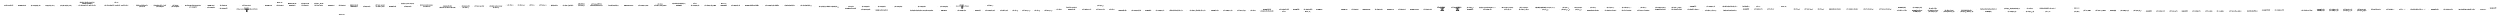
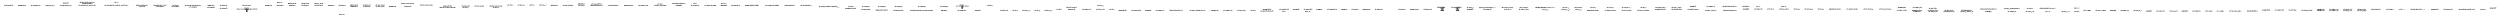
  digraph {
    rankdir=LR
    n1 [label="(<operator>.logicalOr,is_multicast_ether_addr(addr) || is_zero_ether_addr_0(addr) || !memcmp(addr, hapd->own_addr, 6u))"]
    n2 [label="(<operator>.indirection,*addr)"]
    n3 [label="(random_add_randomness,random_add_randomness(addr, 6u))"]
    n4 [label="(<operator>.indirectIndexAccess,addr[1])"]
    n5 [label="(hostapd_logger,hostapd_logger(hapd, addr, 1u, 2, \"associated\"))"]
    n6 [label="(is_multicast_ether_addr,is_multicast_ether_addr(addr))"]
    n7 [label="(is_zero_ether_addr_0,is_zero_ether_addr_0(addr))"]
    n8 [label="(<operator>.logicalOr,is_zero_ether_addr_0(addr) || !memcmp(addr, hapd->own_addr, 6u))"]
    n9 [label="(FIELD_IDENTIFIER,own_addr,own_addr)"]
    n10 [label="(<operator>.indirectFieldAccess,hapd->own_addr)"]
    n11 [label="(<operator>.logicalNot,!memcmp(addr, hapd->own_addr, 6u))"]
    n12 [label="(memcmp,memcmp(addr, hapd->own_addr, 6u))"]
    n13 [label="(wpa_printf,wpa_printf(\n        2,\n        \"%s: Invalid SA=%02x:%02x:%02x:%02x:%02x:%02x in received indication - ignore this indication silently\",\n        \"hostapd_notif_assoc\",\n        *addr,\n        addr[1],\n        addr[2],\n        addr[3],\n        addr[4],\n        addr[5]))"]
    n14 [label="(RETURN,return 0;,return 0;)"]
    n15 [label="(METHOD_RETURN,int __fastcall)"]
    n16 [label="(<operator>.indirectIndexAccess,addr[2])"]
    n17 [label="(<operator>.indirectIndexAccess,addr[3])"]
    n18 [label="(<operator>.indirectIndexAccess,addr[4])"]
    n19 [label="(<operator>.indirectIndexAccess,addr[5])"]
    n20 [label="(<operator>.addressOf,&elems)"]
    n21 [label="(ieee802_11_parse_elems,ieee802_11_parse_elems(req_ies, req_ies_len, &elems, 0))"]
    n22 [label="(FIELD_IDENTIFIER,wps_ie,wps_ie)"]
    n23 [label="(<operator>.fieldAccess,elems.wps_ie)"]
    n24 [label="(<operator>.assignment,v10 = elems.wps_ie)"]
    n25 [label="(FIELD_IDENTIFIER,wps_ie,wps_ie)"]
    n26 [label="(<operator>.fieldAccess,elems.wps_ie)"]
    n27 [label="(FIELD_IDENTIFIER,wps_ie_len,wps_ie_len)"]
    n28 [label="(FIELD_IDENTIFIER,rsn_ie,rsn_ie)"]
    n29 [label="(<operator>.fieldAccess,elems.wps_ie_len)"]
    n30 [label="(<operator>.fieldAccess,elems.rsn_ie)"]
    n31 [label="(<operator>.assignment,v11 = elems.wps_ie_len)"]
    n32 [label="(wpa_printf,wpa_printf(2, \"STA included WPS IE in (Re)AssocReq\"))"]
    n33 [label="(<operator>.subtraction,v10 - 2)"]
    n34 [label="(<operator>.assignment,v12 = v10 - 2)"]
    n35 [label="(<operator>.assignment,v10 = elems.rsn_ie)"]
    n36 [label="(FIELD_IDENTIFIER,rsn_ie,rsn_ie)"]
    n37 [label="(<operator>.fieldAccess,elems.rsn_ie)"]
    n38 [label="(FIELD_IDENTIFIER,rsn_ie_len,rsn_ie_len)"]
    n39 [label="(FIELD_IDENTIFIER,wpa_ie,wpa_ie)"]
+   n40 [label="(<operator>.fieldAccess,elems.rsn_ie_len)"]
    n41 [label="(<operator>.fieldAccess,elems.wpa_ie)"]
    n42 [label="(<operator>.assignment,v11 = elems.rsn_ie_len)"]
    n43 [label="(wpa_printf,wpa_printf(2, \"STA included RSN IE in (Re)AssocReq\"))"]
    n44 [label="(<operator>.assignment,v10 = elems.wpa_ie)"]
    n45 [label="(FIELD_IDENTIFIER,wpa_ie,wpa_ie)"]
    n46 [label="(<operator>.fieldAccess,elems.wpa_ie)"]
-   n47 [label="(<operator>.logicalNot,!elems.wpa_ie)"]
    n48 [label="(wpa_printf,wpa_printf(2, \"STA did not include WPS/RSN/WPA IE in (Re)AssocReq\"))"]
    n49 [label="(FIELD_IDENTIFIER,wpa_ie_len,wpa_ie_len)"]
    n50 [label="(<operator>.assignment,v12 = 0)"]
    n51 [label="(<operator>.fieldAccess,elems.wpa_ie_len)"]
    n52 [label="(<operator>.assignment,v13 = 0)"]
    n53 [label="(ap_get_sta,ap_get_sta(elems, addr))"]
    n54 [label="(<operator>.assignment,v14 = ap_get_sta(hapd, addr))"]
    n55 [label="(<operator>.assignment,v15 = v14)"]
    n56 [label="(ap_sta_add,ap_sta_add(hapd, addr))"]
    n57 [label="(ap_sta_no_session_timeout,ap_sta_no_session_timeout(hapd, v14))"]
    n58 [label="(<operator>.assignment,v15 = ap_sta_add(hapd, addr))"]
    n59 [label="(accounting_sta_stop,accounting_sta_stop(hapd, v15))"]
    n60 [label="(FIELD_IDENTIFIER,timeout_next,timeout_next)"]
    n61 [label="(<operator>.indirectFieldAccess,v15->timeout_next)"]
    n62 [label="(<operator>.assignment,v15->timeout_next = STA_NULLFUNC)"]
    n63 [label="(FIELD_IDENTIFIER,flags,flags)"]
    n64 [label="(<operator>.indirectFieldAccess,v15->flags)"]
    n65 [label="(<operator>.logicalNot,!v15)"]
    n66 [label="(hostapd_drv_sta_disassoc,hostapd_drv_sta_disassoc(hapd, addr, 5))"]
    n67 [label="(<operator>.minus,-1)"]
    n68 [label="(RETURN,return -1;,return -1;)"]
    n69 [label="(<operators>.assignmentAnd,v15->flags &= 0xFFFECFFF)"]
    n70 [label="(FIELD_IDENTIFIER,iface,iface)"]
    n71 [label="(<operator>.indirectFieldAccess,hapd->iface)"]
    n72 [label="(<operator>.logicalOr,hapd->iface->drv_max_acl_mac_addrs || hostapd_check_acl(hapd, addr, 0) == 1)"]
    n73 [label="(FIELD_IDENTIFIER,supp_op_classes,supp_op_classes)"]
    n74 [label="(<operator>.indirection,*addr)"]
    n75 [label="(<operator>.fieldAccess,elems.supp_op_classes)"]
    n76 [label="(<operator>.indirectIndexAccess,addr[1])"]
    n77 [label="(<operator>.indirectFieldAccess,hapd->iface->drv_max_acl_mac_addrs)"]
    n78 [label="(hostapd_check_acl,hostapd_check_acl(hapd, addr, 0))"]
    n79 [label="(<operator>.equals,hostapd_check_acl(hapd, addr, 0) == 1)"]
    n80 [label="(FIELD_IDENTIFIER,drv_max_acl_mac_addrs,drv_max_acl_mac_addrs)"]
    n81 [label="(ap_copy_sta_supp_op_classes,ap_copy_sta_supp_op_classes(v15, elems.supp_op_classes, elems.supp_op_classes_len))"]
    n82 [label="(FIELD_IDENTIFIER,conf,conf)"]
    n83 [label="(<operator>.indirectFieldAccess,hapd->conf)"]
    n84 [label="(FIELD_IDENTIFIER,supp_op_classes_len,supp_op_classes_len)"]
+   n85 [label="(<operator>.fieldAccess,elems.supp_op_classes_len)"]
    n86 [label="(<operator>.logicalNot,!hapd->conf->wpa)"]
    n87 [label="(<operator>.equals,v12 == 0)"]
    n88 [label="(FIELD_IDENTIFIER,flags,flags)"]
    n89 [label="(<operator>.assignment,v16 = v12 == 0)"]
    n90 [label="(<operator>.indirectFieldAccess,v15->flags)"]
-   n91 [label="(<operator>.indirectFieldAccess,hapd->conf->wpa)"]
    n92 [label="(FIELD_IDENTIFIER,wpa,wpa)"]
    n93 [label="(<operator>.equals,v13 == 0)"]
    n94 [label="(<operator>.logicalNot,!v16)"]
    n95 [label="(<operator>.assignment,v16 = v13 == 0)"]
    n96 [label="(FIELD_IDENTIFIER,wpa_sm,wpa_sm)"]
    n97 [label="(wpa_printf,wpa_printf(2, \"No WPA/RSN IE from STA\"))"]
    n98 [label="(<operator>.indirectFieldAccess,v15->wpa_sm)"]
    n99 [label="(<operator>.assignment,v17 = 13)"]
    n100 [label="(<operator>.assignment,v18 = v15->wpa_sm)"]
    n101 [label="(<operator>.logicalNot,!v18)"]
    n102 [label="(FIELD_IDENTIFIER,wpa_auth,wpa_auth)"]
    n103 [label="(FIELD_IDENTIFIER,wpa_auth,wpa_auth)"]
    n104 [label="(<operator>.indirectFieldAccess,hapd->wpa_auth)"]
    n105 [label="(<operator>.indirectFieldAccess,hapd->wpa_auth)"]
    n106 [label="(<operator>.assignment,v18 = wpa_auth_sta_init(hapd->wpa_auth, v15->addr, 0))"]
    n107 [label="(FIELD_IDENTIFIER,wpa_sm,wpa_sm)"]
    n108 [label="(<operator>.indirectFieldAccess,v15->wpa_sm)"]
    n109 [label="(wpa_auth_sta_init,wpa_auth_sta_init(hapd->wpa_auth, v15->addr, 0))"]
    n110 [label="(FIELD_IDENTIFIER,addr,addr)"]
    n111 [label="(<operator>.indirectFieldAccess,v15->addr)"]
    n112 [label="(<operator>.assignment,v15->wpa_sm = v18)"]
    n113 [label="(<operator>.logicalNot,!v18)"]
    n114 [label="(wpa_printf,wpa_printf(5, \"Failed to initialize WPA state machine\"))"]
    n115 [label="(<operator>.minus,-1)"]
    n116 [label="(RETURN,return -1;,return -1;)"]
    n117 [label="(<operator>.assignment,v19 = wpa_validate_wpa_ie(\n                      hapd->wpa_auth,\n                      v18,\n                      hapd->iface->freq,\n                      v12,\n                      v13,\n                      elems.mdie,\n                      elems.mdie_len,\n                      elems.owe_dh,\n                      elems.owe_dh_len))"]
    n118 [label="(<operator>.assignment,v20 = v19)"]
    n119 [label="(FIELD_IDENTIFIER,flags,flags)"]
    n120 [label="(wpa_printf,wpa_printf(2, \"WPA/RSN information element rejected? (res %u)\", v19))"]
    n121 [label="(<operator>.indirectFieldAccess,v15->flags)"]
    n122 [label="(wpa_validate_wpa_ie,wpa_validate_wpa_ie(\n                      hapd->wpa_auth,\n                      v18,\n                      hapd->iface->freq,\n                      v12,\n                      v13,\n                      elems.mdie,\n                      elems.mdie_len,\n                      elems.owe_dh,\n                      elems.owe_dh_len))"]
    n123 [label="(FIELD_IDENTIFIER,iface,iface)"]
    n124 [label="(<operator>.indirectFieldAccess,hapd->iface)"]
+   n125 [label="(<operator>.indirectFieldAccess,hapd->iface->freq)"]
    n126 [label="(FIELD_IDENTIFIER,mdie,mdie)"]
    n127 [label="(<operator>.fieldAccess,elems.mdie)"]
    n128 [label="(FIELD_IDENTIFIER,freq,freq)"]
    n129 [label="(FIELD_IDENTIFIER,mdie_len,mdie_len)"]
    n130 [label="(<operator>.fieldAccess,elems.mdie_len)"]
-   n131 [label="(FIELD_IDENTIFIER,owe_dh,owe_dh)"]
    n132 [label="(<operator>.fieldAccess,elems.owe_dh)"]
    n133 [label="(FIELD_IDENTIFIER,owe_dh_len,owe_dh_len)"]
    n134 [label="(<operator>.fieldAccess,elems.owe_dh_len)"]
    n135 [label="(UNKNOWN,const unsigned __int8 *,const unsigned __int8 *)"]
    n136 [label="(<operator>.cast,(const unsigned __int8 *)\"IE\")"]
    n137 [label="(Delegate_CreateDelegate_0,Delegate_CreateDelegate_0(2, (const unsigned __int8 *)\"IE\", v12, v13))"]
    n138 [label="(<operator>.assignment,v17 = 13)"]
    n139 [label="(UNKNOWN,unsigned int,unsigned int)"]
    n140 [label="(<operator>.subtraction,v20 - 2)"]
    n141 [label="(<operator>.lessThan,(unsigned int)(v20 - 2) < 7)"]
    n142 [label="(<operator>.subtraction,v20 - 2)"]
    n143 [label="(FIELD_IDENTIFIER,addr,addr)"]
    n144 [label="(<operator>.indirectIndexAccess,dword_90C98[v20 - 2])"]
    n145 [label="(<operator>.indirectFieldAccess,v15->addr)"]
    n146 [label="(<operator>.cast,(unsigned int)(v20 - 2))"]
    n147 [label="(<operator>.assignment,v17 = dword_90C98[v20 - 2])"]
    n148 [label="(<operator>.assignment,v21 = v15->flags & 0x402)"]
    n149 [label="(<operator>.equals,v21 == 1026)"]
    n150 [label="(<operator>.assignment,v22 = v21 == 1026)"]
    n151 [label="(<operator>.and,v15->flags & 0x402)"]
    n152 [label="(<operator>.equals,v21 == 1026)"]
    n153 [label="(FIELD_IDENTIFIER,sa_query_timed_out,sa_query_timed_out)"]
    n154 [label="(<operator>.logicalAnd,v22 && v15->sa_query_count >= 1)"]
    n155 [label="(FIELD_IDENTIFIER,sa_query_count,sa_query_count)"]
    n156 [label="(<operator>.indirectFieldAccess,v15->sa_query_timed_out)"]
    n157 [label="(ap_check_sa_query_timeout,ap_check_sa_query_timeout(hapd, v15))"]
    n158 [label="(FIELD_IDENTIFIER,flags,flags)"]
    n159 [label="(<operator>.indirectFieldAccess,v15->sa_query_count)"]
    n160 [label="(<operator>.assignment,v22 = v15->sa_query_timed_out == 0)"]
    n161 [label="(<operator>.equals,v15->sa_query_timed_out == 0)"]
    n162 [label="(<operator>.indirectFieldAccess,v15->flags)"]
    n163 [label="(<operator>.greaterEqualsThan,v15->sa_query_count >= 1)"]
+   n164 [label="(<operator>.assignment,v23 = v15->flags & 0x402)"]
    n165 [label="(<operator>.equals,v23 == 1026)"]
    n166 [label="(<operator>.assignment,v24 = v23 == 1026)"]
    n167 [label="(<operator>.and,v15->flags & 0x402)"]
    n168 [label="(<operator>.equals,v23 == 1026)"]
    n169 [label="(FIELD_IDENTIFIER,sa_query_timed_out,sa_query_timed_out)"]
    n170 [label="(<operator>.logicalAnd,v24 && v15->auth_alg != 2)"]
    n171 [label="(FIELD_IDENTIFIER,auth_alg,auth_alg)"]
    n172 [label="(<operator>.indirectFieldAccess,v15->sa_query_timed_out)"]
    n173 [label="(FIELD_IDENTIFIER,sa_query_count,sa_query_count)"]
    n174 [label="(FIELD_IDENTIFIER,wpa_sm,wpa_sm)"]
    n175 [label="(<operator>.indirectFieldAccess,v15->auth_alg)"]
    n176 [label="(<operator>.assignment,v24 = v15->sa_query_timed_out == 0)"]
    n177 [label="(<operator>.equals,v15->sa_query_timed_out == 0)"]
    n178 [label="(<operator>.indirectFieldAccess,v15->sa_query_count)"]
    n179 [label="(<operator>.indirectFieldAccess,v15->wpa_sm)"]
    n180 [label="(<operator>.notEquals,v15->auth_alg != 2)"]
    n181 [label="(<operator>.logicalNot,!v15->sa_query_count)"]
    n182 [label="(ap_sta_start_sa_query,ap_sta_start_sa_query(hapd, v15))"]
    n183 [label="(hostapd_eid_assoc_comeback_time,hostapd_eid_assoc_comeback_time(hapd, v15, eid))"]
    n184 [label="(<operator>.assignment,v31 = hostapd_eid_assoc_comeback_time(hapd, v15, eid))"]
    n185 [label="(<operator>.subtraction,v31 - eid)"]
    n186 [label="(hostapd_sta_assoc,hostapd_sta_assoc(hapd, addr, reassoc, 0x1Eu, eid, v31 - eid))"]
    n187 [label="(RETURN,return 0;,return 0;)"]
    n188 [label="(<operator>.assignment,v25 = wpa_auth_uses_mfp(v15->wpa_sm))"]
    n189 [label="(FIELD_IDENTIFIER,flags,flags)"]
    n190 [label="(<operator>.indirectFieldAccess,v15->flags)"]
    n191 [label="(wpa_auth_uses_mfp,wpa_auth_uses_mfp(v15->wpa_sm))"]
    n192 [label="(<operator>.assignment,v26 = v15->flags)"]
    n193 [label="(<operator>.or,v26 | 0x400)"]
+   n194 [label="(<operator>.assignment,v27 = v26 | 0x400)"]
    n195 [label="(<operator>.logicalNot,!v25)"]
    n196 [label="(<operator>.and,v26 & 0xFFFFFBFF)"]
    n197 [label="(FIELD_IDENTIFIER,flags,flags)"]
    n198 [label="(<operator>.assignment,v27 = v26 & 0xFFFFFBFF)"]
    n199 [label="(<operator>.indirectFieldAccess,v15->flags)"]
    n200 [label="(<operator>.assignment,v15->flags = v27)"]
    n201 [label="(<operator>.assignment,v28 = v15->flags)"]
    n202 [label="(FIELD_IDENTIFIER,flags,flags)"]
    n203 [label="(<operator>.indirectFieldAccess,v15->flags)"]
    n204 [label="(<operator>.assignment,v15->flags = v28 & 0xFFF7FFFC | 3)"]
    n205 [label="(hostapd_set_sta_flags,hostapd_set_sta_flags(hapd, v15))"]
    n206 [label="(<operator>.logicalAnd,reassoc && v15->auth_alg == 2)"]
    n207 [label="(FIELD_IDENTIFIER,auth_alg,auth_alg)"]
    n208 [label="(<operator>.and,v28 & 0xFFF7FFFC)"]
    n209 [label="(<operator>.or,v28 & 0xFFF7FFFC | 3)"]
    n210 [label="(FIELD_IDENTIFIER,wpa_sm,wpa_sm)"]
    n211 [label="(FIELD_IDENTIFIER,wpa_sm,wpa_sm)"]
    n212 [label="(<operator>.indirectFieldAccess,v15->auth_alg)"]
    n213 [label="(<operator>.indirectFieldAccess,v15->wpa_sm)"]
    n214 [label="(<operator>.indirectFieldAccess,v15->wpa_sm)"]
+   n215 [label="(<operator>.equals,v15->auth_alg == 2)"]
    n216 [label="(<operator>.assignment,v29 = v15->wpa_sm)"]
    n217 [label="(<operator>.assignment,v30 = WPA_ASSOC_FT)"]
    n218 [label="(wpa_auth_sm_event,wpa_auth_sm_event(v29, v30))"]
    n219 [label="(<operator>.arithmeticShiftRight,v28 >> 1)"]
    n220 [label="(<operator>.assignment,v29 = v15->wpa_sm)"]
    n221 [label="(<operator>.assignment,v30 = WPA_ASSOC)"]
    n222 [label="(<operator>.and,(v28 >> 1) & 1)"]
    n223 [label="(hostapd_new_assoc_sta,hostapd_new_assoc_sta(hapd, v15, (v28 >> 1) & 1))"]
    n224 [label="(FIELD_IDENTIFIER,eapol_sm,eapol_sm)"]
    n225 [label="(<operator>.indirectFieldAccess,v15->eapol_sm)"]
    n226 [label="(ieee802_1x_notify_port_enabled,ieee802_1x_notify_port_enabled(v15->eapol_sm, 1))"]
    n227 [label="(RETURN,return 0;,return 0;)"]
    n228 [label="(wpa_printf,wpa_printf(\n              3,\n              \"STA %02x:%02x:%02x:%02x:%02x:%02x not allowed to connect\",\n              *addr,\n              addr[1],\n              addr[2],\n              addr[3],\n              addr[4],\n              addr[5]))"]
    n229 [label="(<operator>.assignment,v17 = 1)"]
    n230 [label="(<operator>.indirectIndexAccess,addr[2])"]
    n231 [label="(<operator>.indirectIndexAccess,addr[3])"]
    n232 [label="(<operator>.indirectIndexAccess,addr[4])"]
    n233 [label="(<operator>.indirectIndexAccess,addr[5])"]
    n234 [label="(hostapd_drv_sta_disassoc,hostapd_drv_sta_disassoc(hapd, v15->addr, v17))"]
    n235 [label="(ap_free_sta,ap_free_sta(hapd, v15))"]
    n236 [label="(<operator>.minus,-1)"]
    n237 [label="(RETURN,return -1;,return -1;)"]
    n238 [label="(<operator>.assignment,v11 = elems.wpa_ie_len)"]
    n239 [label="(wpa_printf,wpa_printf(2, \"STA included WPA IE in (Re)AssocReq\"))"]
    n240 [label="(<operator>.addition,v11 + 2)"]
    n241 [label="(<operator>.assignment,v13 = v11 + 2)"]
    n242 [label="(wpa_printf,wpa_printf(2, \"hostapd_notif_assoc: Skip event with no address\"))"]
    n243 [label="(<operator>.minus,-1)"]
    n244 [label="(RETURN,return -1;,return -1;)"]
+   n245 [label="(METHOD,hostapd_notif_assoc)"]
    n1 -> n2
    n1 -> n3
    n2 -> n4
    n3 -> n5
    n4 -> n16
    n5 -> n20
    n6 -> n1
    n7 -> n8
    n7 -> n9
    n8 -> n1
    n9 -> n10
    n10 -> n12
    n11 -> n8
    n12 -> n11
    n13 -> n14
    n14 -> n15
    n16 -> n17
    n17 -> n18
    n18 -> n19
    n19 -> n13
    n20 -> n21
    n21 -> n22
    n22 -> n23
    n23 -> n24
    n24 -> n25
    n25 -> n26
    n26 -> n27
    n26 -> n28
    n27 -> n29
    n28 -> n30
    n29 -> n31
    n30 -> n35
    n31 -> n32
    n32 -> n33
    n33 -> n34
    n34 -> n240
    n35 -> n36
    n36 -> n37
    n37 -> n38
    n37 -> n39
+   n38 -> n40
    n39 -> n41
+   n40 -> n42
    n41 -> n44
    n42 -> n43
    n43 -> n33
    n44 -> n45
    n45 -> n46
-   n46 -> n47
-   n47 -> n48
-   n47 -> n49
    n48 -> n50
    n49 -> n51
    n50 -> n52
    n51 -> n238
    n52 -> n53
    n53 -> n54
    n54 -> n55
    n54 -> n56
    n55 -> n57
    n56 -> n58
    n57 -> n59
    n58 -> n65
    n59 -> n60
    n60 -> n61
    n61 -> n62
    n62 -> n63
    n63 -> n64
    n64 -> n69
    n65 -> n63
    n65 -> n66
    n66 -> n67
    n67 -> n68
    n68 -> n15
    n69 -> n70
    n70 -> n71
    n71 -> n80
    n72 -> n73
    n72 -> n74
    n73 -> n75
    n74 -> n76
    n75 -> n84
    n76 -> n230
    n77 -> n72
    n77 -> n78
    n78 -> n79
    n79 -> n72
    n80 -> n77
    n81 -> n82
    n82 -> n83
    n83 -> n92
+   n84 -> n85
+   n85 -> n81
    n86 -> n87
    n86 -> n88
    n87 -> n89
    n88 -> n90
    n89 -> n93
    n89 -> n94
    n90 -> n201
-   n91 -> n86
-   n92 -> n91
    n93 -> n95
    n94 -> n96
    n94 -> n97
    n95 -> n94
    n96 -> n98
    n97 -> n99
    n98 -> n100
    n99 -> n143
    n100 -> n101
    n101 -> n102
    n101 -> n103
    n102 -> n104
    n103 -> n105
    n104 -> n110
    n105 -> n123
    n106 -> n107
    n107 -> n108
    n108 -> n112
    n109 -> n106
    n110 -> n111
    n111 -> n109
    n112 -> n113
    n113 -> n103
    n113 -> n114
    n114 -> n115
    n115 -> n116
    n116 -> n15
    n117 -> n118
    n117 -> n119
    n118 -> n120
    n119 -> n121
    n120 -> n135
    n121 -> n151
    n122 -> n117
    n123 -> n124
    n124 -> n128
+   n125 -> n126
    n126 -> n127
    n127 -> n129
+   n128 -> n125
    n129 -> n130
-   n130 -> n131
-   n131 -> n132
    n132 -> n133
    n133 -> n134
    n134 -> n122
    n135 -> n136
    n136 -> n137
    n137 -> n138
    n138 -> n139
    n139 -> n140
    n140 -> n146
    n141 -> n142
    n141 -> n143
    n142 -> n144
    n143 -> n145
    n144 -> n147
    n145 -> n234
    n146 -> n141
    n147 -> n143
    n148 -> n149
    n149 -> n150
    n150 -> n152
    n151 -> n148
    n152 -> n153
    n152 -> n154
    n152 -> n155
    n153 -> n156
    n154 -> n157
    n154 -> n158
    n155 -> n159
    n156 -> n161
    n157 -> n158
    n158 -> n162
    n159 -> n163
    n160 -> n154
    n160 -> n155
    n161 -> n160
    n162 -> n167
    n163 -> n154
+   n164 -> n165
    n165 -> n166
    n166 -> n168
+   n167 -> n164
    n168 -> n169
    n168 -> n170
    n168 -> n171
    n169 -> n172
    n170 -> n173
    n170 -> n174
    n171 -> n175
    n172 -> n177
    n173 -> n178
    n174 -> n179
    n175 -> n180
    n176 -> n170
    n176 -> n171
    n177 -> n176
    n178 -> n181
    n179 -> n191
    n180 -> n176
    n181 -> n182
    n181 -> n183
    n182 -> n183
    n183 -> n184
    n184 -> n185
    n185 -> n186
    n186 -> n187
    n187 -> n15
    n188 -> n189
    n189 -> n190
    n190 -> n192
    n191 -> n188
    n192 -> n193
+   n193 -> n194
+   n194 -> n195
    n195 -> n196
    n195 -> n197
    n196 -> n198
    n197 -> n199
    n198 -> n197
    n199 -> n200
    n200 -> n88
    n201 -> n202
    n202 -> n203
    n203 -> n208
    n204 -> n205
    n205 -> n206
    n205 -> n207
    n206 -> n210
    n206 -> n211
    n207 -> n212
    n208 -> n209
    n209 -> n204
    n210 -> n213
    n211 -> n214
+   n212 -> n215
    n213 -> n216
    n214 -> n220
+   n215 -> n206
    n216 -> n217
    n217 -> n218
    n218 -> n219
    n219 -> n222
    n220 -> n221
    n221 -> n218
    n222 -> n223
    n223 -> n224
    n224 -> n225
    n225 -> n226
    n226 -> n227
    n227 -> n15
    n228 -> n229
    n229 -> n143
    n230 -> n231
    n231 -> n232
    n232 -> n233
    n233 -> n228
    n234 -> n235
    n235 -> n236
    n236 -> n237
    n237 -> n15
    n238 -> n239
    n239 -> n33
    n240 -> n241
    n241 -> n53
    n242 -> n243
    n243 -> n244
    n244 -> n15
+   n245 -> n6
+   n245 -> n242
  }
